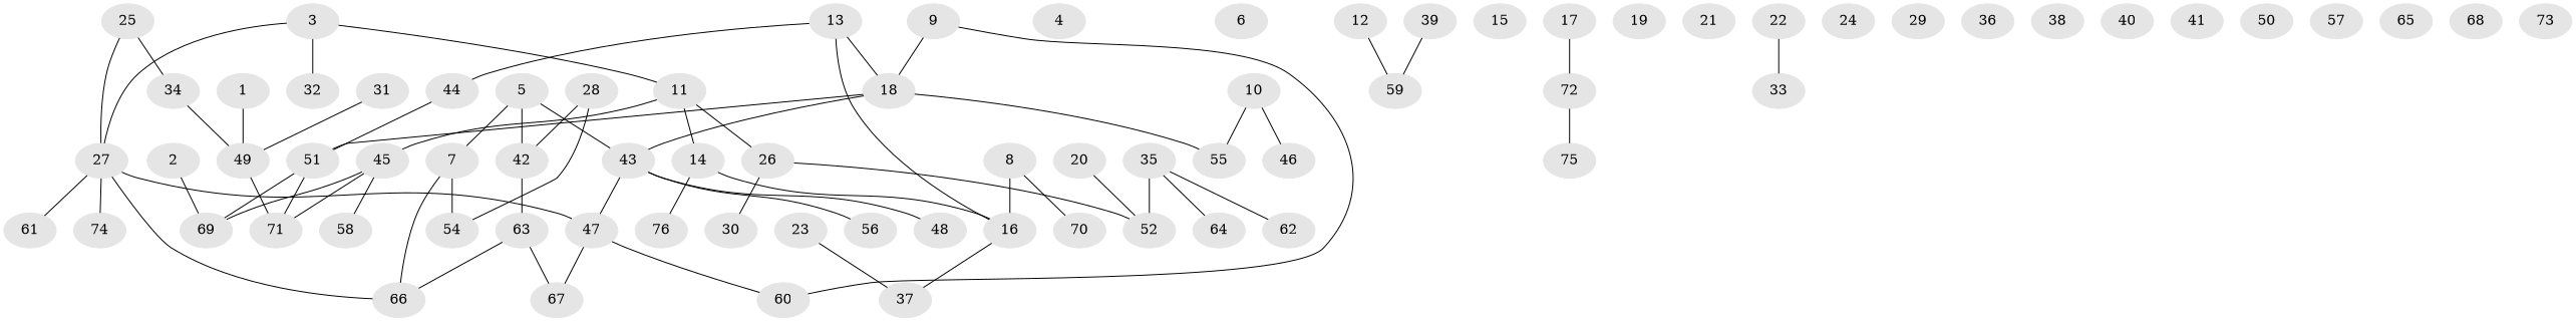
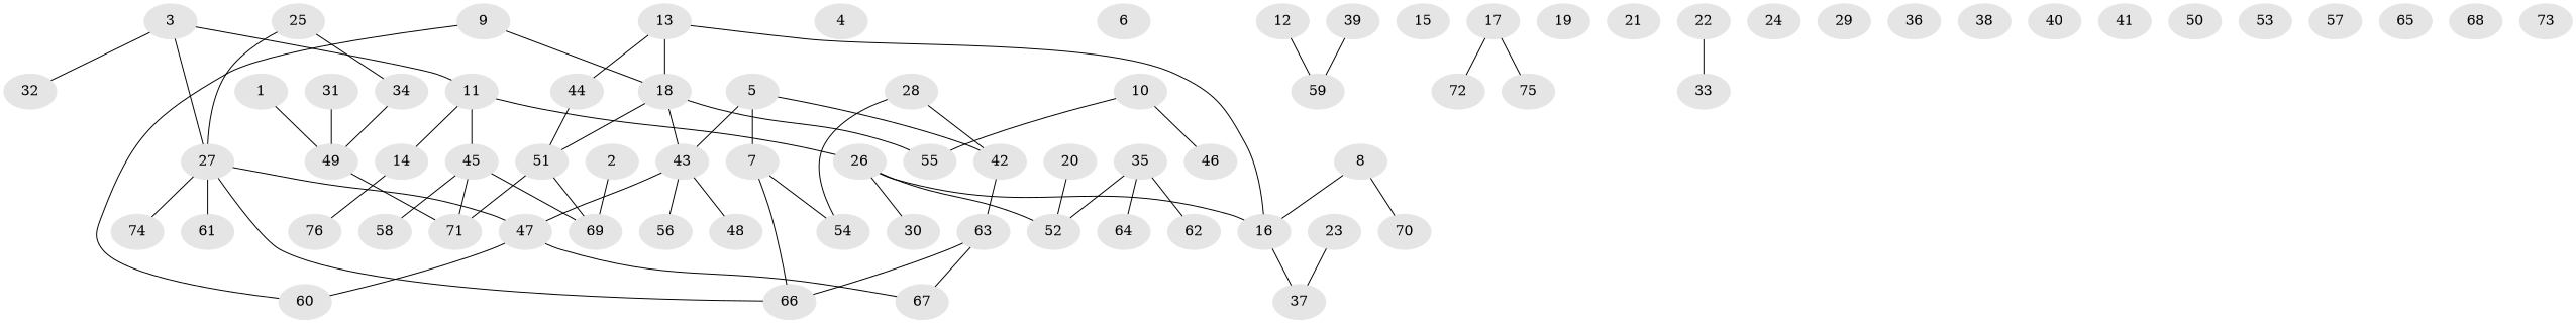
  graph {
    node [color=gray90 style=filled]
    1
    49
    71
    2
    69
    3
    11
    27
    32
    14
    26
    45
    66
    47
    61
    74
    4
    5
    7
    42
    43
    54
    63
    48
    56
    6
    8
    16
    70
    37
    9
    18
    60
    55
    51
    10
    46
    76
    52
    30
    58
    12
    59
    13
    44
    15
    17
    72
    75
    19
    20
    21
    22
    33
    23
    24
    25
    34
    67
    28
    29
    31
    35
    62
    64
    36
    38
    39
    40
    41
    50
+   53
    57
    65
    68
    73
    1 -- 49
    49 -- 71
    2 -- 69
    3 -- 11
    3 -- 27
    3 -- 32
    11 -- 14
    11 -- 26
    11 -- 45
    27 -- 66
    27 -- 47
    27 -- 61
    27 -- 74
-   14 -- 16
+   26 -- 16
    14 -- 76
    26 -- 52
    26 -- 30
    45 -- 71
    45 -- 69
    45 -- 58
    47 -- 60
    47 -- 67
    5 -- 7
    5 -- 42
    5 -- 43
    7 -- 66
    7 -- 54
    42 -- 63
    43 -- 47
    43 -- 48
    43 -- 56
    63 -- 66
    63 -- 67
    8 -- 16
    8 -- 70
    16 -- 37
    9 -- 18
    9 -- 60
    18 -- 43
    18 -- 55
    18 -- 51
    51 -- 71
    51 -- 69
    10 -- 55
    10 -- 46
    12 -- 59
    13 -- 16
    13 -- 18
    13 -- 44
    44 -- 51
    17 -- 72
-   72 -- 75
+   17 -- 75
    20 -- 52
    22 -- 33
    23 -- 37
    25 -- 27
    25 -- 34
    34 -- 49
    28 -- 42
    28 -- 54
    31 -- 49
    35 -- 52
    35 -- 62
    35 -- 64
    39 -- 59
  }
